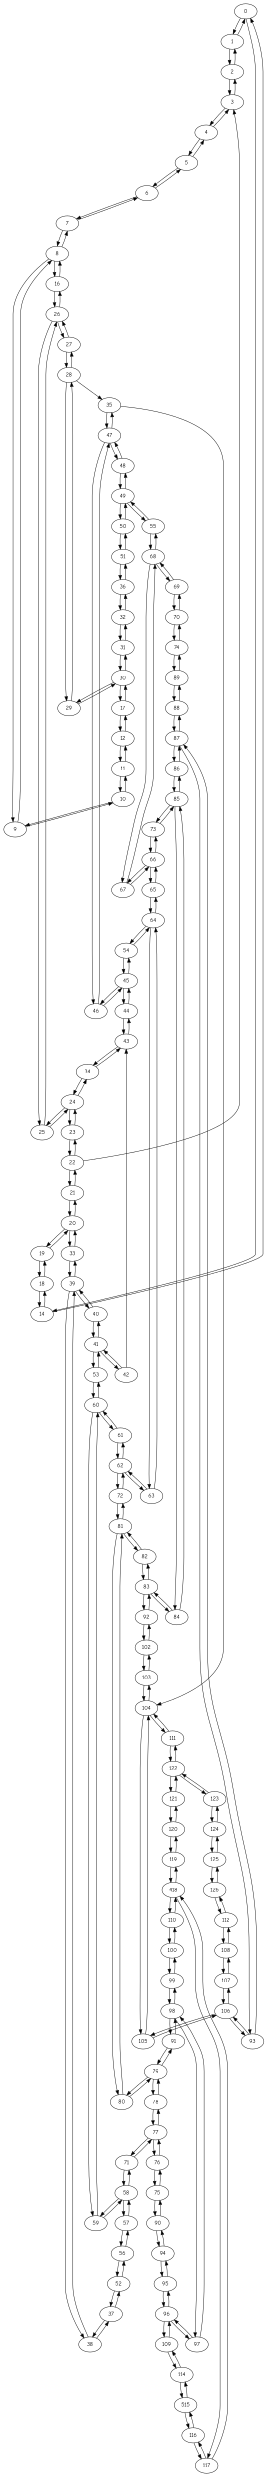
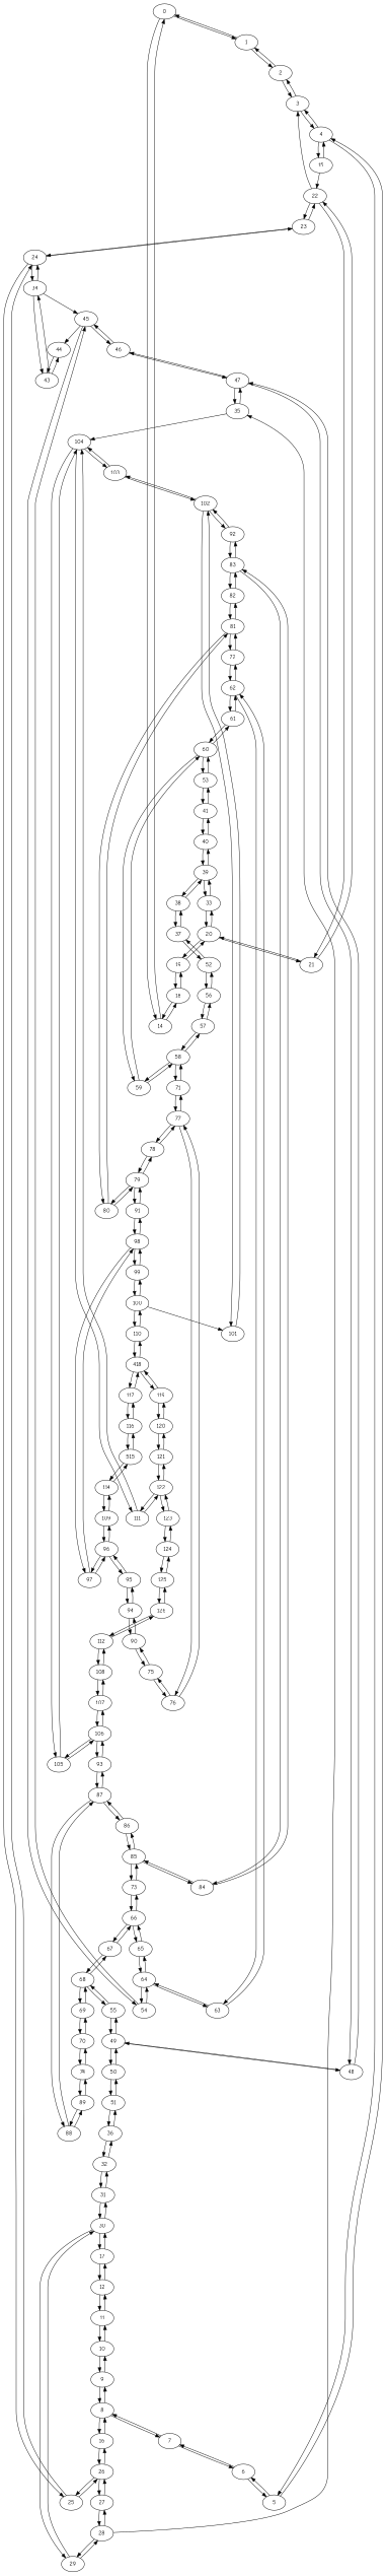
  strict digraph {
    fontname="Comic Neue"
    node [fontname="Comic Neue"]
    edge ["CNOT error"=0.02502 fontname="Comic Neue"]
    0
    1
    14
    2
    18
    3
    19
    4
    20
    5
+   15
    6
    22
    7
    21
    23
    8
    24
    9
    16
    10
    26
    11
    25
    27
    12
    28
    17
    30
    29
    31
    32
    33
    34
    35
    36
    39
    38
    40
    37
    41
    43
    44
-   42
    45
    47
    104
    46
    48
    49
    51
    50
    52
    53
    54
    55
    56
    57
    58
    60
    59
    61
    62
    64
    63
    65
    66
    68
    67
    69
    70
    71
    72
    73
    74
    77
    76
    78
    75
    79
    81
    80
    82
    83
    85
    84
    86
    87
    89
    88
    90
    91
    92
    93
    94
    95
    96
    98
    97
    99
    100
    102
+   101
    103
    106
    105
    107
    108
    109
    110
    111
    112
    114
    n114 [label=515]
    116
    n116 [label=418]
    117
    119
    120
    122
    121
    123
    124
    126
    125
    0 -> 1 ["CNOT error"=0.00372]
    0 -> 14 ["CNOT error"=0.261]
    1 -> 0 ["CNOT error"=0.00372]
    1 -> 2 ["CNOT error"=0.00571]
    14 -> 0 ["CNOT error"=0.261]
    14 -> 18 ["CNOT error"=0.05496]
    2 -> 1 ["CNOT error"=0.00571]
    2 -> 3 ["CNOT error"=0.00821]
    18 -> 14 ["CNOT error"=0.05496]
    18 -> 19 ["CNOT error"=0.02532]
    3 -> 2 ["CNOT error"=0.00821]
    3 -> 4 ["CNOT error"=0.00913]
    19 -> 18 ["CNOT error"=0.02532]
    19 -> 20 ["CNOT error"=0.00713]
    4 -> 3 ["CNOT error"=0.00913]
    4 -> 5 ["CNOT error"=0.00757]
+   4 -> 15 ["CNOT error"=0.00811]
    20 -> 19 ["CNOT error"=0.00713]
    20 -> 21 ["CNOT error"=0.01467]
    20 -> 33 ["CNOT error"=0.00964]
    5 -> 4 ["CNOT error"=0.00757]
    5 -> 6 ["CNOT error"=0.00429]
+   15 -> 4 ["CNOT error"=0.00811]
+   15 -> 22 ["CNOT error"=0.01245]
    6 -> 5 ["CNOT error"=0.00429]
    6 -> 7 ["CNOT error"=0.01248]
    22 -> 3 ["CNOT error"=0.01245]
    22 -> 21 ["CNOT error"=0.00668]
    22 -> 23 ["CNOT error"=0.02635]
    7 -> 6 ["CNOT error"=0.01248]
    7 -> 8 ["CNOT error"=0.01465]
    21 -> 20 ["CNOT error"=0.01467]
    21 -> 22 ["CNOT error"=0.00668]
    23 -> 22 ["CNOT error"=0.02635]
    23 -> 24
    8 -> 7 ["CNOT error"=0.01465]
    8 -> 9 ["CNOT error"=0.02694]
    8 -> 16 ["CNOT error"=0.00838]
    24 -> 23
    24 -> 25 ["CNOT error"=0.00769]
    24 -> 34 ["CNOT error"=0.00905]
    9 -> 8 ["CNOT error"=0.02694]
    9 -> 10 ["CNOT error"=0.00917]
    16 -> 8 ["CNOT error"=0.00838]
    16 -> 26 ["CNOT error"=0.00673]
    10 -> 9 ["CNOT error"=0.00917]
    10 -> 11 ["CNOT error"=0.01231]
    26 -> 16 ["CNOT error"=0.00673]
    26 -> 25 ["CNOT error"=0.00893]
    26 -> 27 ["CNOT error"=0.00944]
    11 -> 10 ["CNOT error"=0.01231]
    11 -> 12 ["CNOT error"=0.01267]
    25 -> 24 ["CNOT error"=0.00769]
    25 -> 26 ["CNOT error"=0.00893]
    27 -> 26 ["CNOT error"=0.00944]
    27 -> 28 ["CNOT error"=0.01285]
    12 -> 11 ["CNOT error"=0.01267]
    12 -> 17 ["CNOT error"=0.01195]
    28 -> 27 ["CNOT error"=0.01285]
    28 -> 29 ["CNOT error"=0.0146]
    28 -> 35 ["CNOT error"=0.01344]
    17 -> 12 ["CNOT error"=0.01195]
    17 -> 30 ["CNOT error"=0.01615]
    30 -> 17 ["CNOT error"=0.01615]
    30 -> 29 ["CNOT error"=0.01327]
    30 -> 31 ["CNOT error"=0.01276]
    29 -> 28 ["CNOT error"=0.0146]
    29 -> 30 ["CNOT error"=0.01327]
    31 -> 30 ["CNOT error"=0.01276]
    31 -> 32 ["CNOT error"=0.00742]
    32 -> 31 ["CNOT error"=0.00742]
    32 -> 36 ["CNOT error"=0.00511]
    33 -> 20 ["CNOT error"=0.00964]
    33 -> 39 ["CNOT error"=0.00968]
    34 -> 24 ["CNOT error"=0.00905]
    34 -> 43 ["CNOT error"=0.00847]
    35 -> 47 ["CNOT error"=0.01423]
    35 -> 104 ["CNOT error"=0.01344]
    36 -> 32 ["CNOT error"=0.00511]
    36 -> 51 ["CNOT error"=0.00557]
    39 -> 33 ["CNOT error"=0.00968]
    39 -> 38 ["CNOT error"=0.01304]
    39 -> 40 ["CNOT error"=0.01353]
    38 -> 39 ["CNOT error"=0.01304]
    38 -> 37 ["CNOT error"=0.01216]
    40 -> 39 ["CNOT error"=0.01353]
    40 -> 41 ["CNOT error"=0.01227]
    37 -> 38 ["CNOT error"=0.01216]
    37 -> 52 ["CNOT error"=0.01073]
    41 -> 40 ["CNOT error"=0.01227]
-   41 -> 42 ["CNOT error"=0.0073]
    41 -> 53 ["CNOT error"=0.00359]
    43 -> 34 ["CNOT error"=0.00847]
    43 -> 44 ["CNOT error"=0.00695]
    44 -> 43 ["CNOT error"=0.00695]
-   44 -> 45 ["CNOT error"=0.00857]
-   42 -> 41 ["CNOT error"=0.0073]
-   42 -> 43 ["CNOT error"=0.00738]
+   34 -> 45 ["CNOT error"=0.00857]
    45 -> 44 ["CNOT error"=0.00857]
    45 -> 46 ["CNOT error"=0.00911]
    45 -> 54 ["CNOT error"=0.00984]
    47 -> 35 ["CNOT error"=0.01423]
    47 -> 46 ["CNOT error"=0.01003]
    47 -> 48 ["CNOT error"=0.0169]
    104 -> 103 ["CNOT error"=0.01361]
    104 -> 105 ["CNOT error"=0.0275]
    104 -> 111 ["CNOT error"=0.01342]
    46 -> 45 ["CNOT error"=0.00911]
    46 -> 47 ["CNOT error"=0.01003]
    48 -> 47 ["CNOT error"=0.0169]
    48 -> 49 ["CNOT error"=0.00506]
    49 -> 48 ["CNOT error"=0.00506]
    49 -> 50 ["CNOT error"=0.01485]
    49 -> 55 ["CNOT error"=0.00895]
    51 -> 36 ["CNOT error"=0.00557]
    51 -> 50 ["CNOT error"=0.01502]
    50 -> 49 ["CNOT error"=0.01485]
    50 -> 51 ["CNOT error"=0.01502]
    52 -> 37 ["CNOT error"=0.01073]
    52 -> 56 ["CNOT error"=0.00887]
    53 -> 41 ["CNOT error"=0.00359]
    53 -> 60 ["CNOT error"=0.00633]
    54 -> 45 ["CNOT error"=0.00984]
    54 -> 64 ["CNOT error"=0.01339]
    55 -> 49 ["CNOT error"=0.00895]
    55 -> 68
    56 -> 52 ["CNOT error"=0.00887]
    56 -> 57 ["CNOT error"=0.01755]
    57 -> 56 ["CNOT error"=0.01755]
    57 -> 58 ["CNOT error"=0.01322]
    58 -> 57 ["CNOT error"=0.01322]
    58 -> 59 ["CNOT error"=0.01403]
    58 -> 71 ["CNOT error"=0.01913]
    60 -> 53 ["CNOT error"=0.00633]
    60 -> 59 ["CNOT error"=0.01205]
    60 -> 61 ["CNOT error"=0.0125]
    59 -> 58 ["CNOT error"=0.01403]
    59 -> 60 ["CNOT error"=0.01205]
    61 -> 60 ["CNOT error"=0.0125]
    61 -> 62 ["CNOT error"=0.00803]
    62 -> 61 ["CNOT error"=0.00803]
    62 -> 63 ["CNOT error"=0.02176]
    62 -> 72 ["CNOT error"=0.00804]
    64 -> 54 ["CNOT error"=0.01339]
    64 -> 63 ["CNOT error"=0.01228]
    64 -> 65 ["CNOT error"=0.01788]
    63 -> 62 ["CNOT error"=0.02176]
    63 -> 64 ["CNOT error"=0.01228]
    65 -> 64 ["CNOT error"=0.01788]
    65 -> 66 ["CNOT error"=0.0159]
    66 -> 65 ["CNOT error"=0.0159]
    66 -> 67 ["CNOT error"=0.08935]
    66 -> 73 ["CNOT error"=0.01994]
    68 -> 55
    68 -> 67 ["CNOT error"=0.0212]
    68 -> 69 ["CNOT error"=0.02144]
    67 -> 66 ["CNOT error"=0.08935]
    67 -> 68 ["CNOT error"=0.0212]
    69 -> 68 ["CNOT error"=0.02144]
    69 -> 70 ["CNOT error"=0.00756]
    70 -> 69 ["CNOT error"=0.00756]
    70 -> 74 ["CNOT error"=0.00598]
    71 -> 58 ["CNOT error"=0.01913]
    71 -> 77 ["CNOT error"=0.01335]
    72 -> 62 ["CNOT error"=0.00804]
    72 -> 81 ["CNOT error"=0.00753]
    73 -> 66 ["CNOT error"=0.01994]
    73 -> 85 ["CNOT error"=0.01319]
    74 -> 70 ["CNOT error"=0.00598]
    74 -> 89 ["CNOT error"=0.00854]
    77 -> 71 ["CNOT error"=0.01335]
    77 -> 76 ["CNOT error"=0.00764]
    77 -> 78 ["CNOT error"=0.01066]
    76 -> 77 ["CNOT error"=0.00764]
    76 -> 75 ["CNOT error"=0.01036]
    78 -> 77 ["CNOT error"=0.01066]
    78 -> 79 ["CNOT error"=0.00994]
    75 -> 76 ["CNOT error"=0.01036]
    75 -> 90 ["CNOT error"=0.00839]
    79 -> 78 ["CNOT error"=0.00994]
    79 -> 80 ["CNOT error"=0.01478]
    79 -> 91 ["CNOT error"=0.01062]
    81 -> 72 ["CNOT error"=0.00753]
    81 -> 80 ["CNOT error"=0.01134]
    81 -> 82 ["CNOT error"=0.00846]
    80 -> 79 ["CNOT error"=0.01478]
    80 -> 81 ["CNOT error"=0.01134]
    82 -> 81 ["CNOT error"=0.00846]
    82 -> 83 ["CNOT error"=0.00873]
    83 -> 82 ["CNOT error"=0.00873]
    83 -> 84 ["CNOT error"=0.00945]
    83 -> 92 ["CNOT error"=0.00835]
    85 -> 73 ["CNOT error"=0.01319]
    85 -> 84 ["CNOT error"=0.00815]
    85 -> 86 ["CNOT error"=0.03984]
    84 -> 83 ["CNOT error"=0.00945]
    84 -> 85 ["CNOT error"=0.00815]
    86 -> 85 ["CNOT error"=0.03984]
    86 -> 87 ["CNOT error"=0.09963]
    87 -> 86 ["CNOT error"=0.09963]
    87 -> 88 ["CNOT error"=0.01187]
    87 -> 93 ["CNOT error"=0.01338]
    89 -> 74 ["CNOT error"=0.00854]
    89 -> 88 ["CNOT error"=0.01947]
    88 -> 87 ["CNOT error"=0.01187]
    88 -> 89 ["CNOT error"=0.01947]
    90 -> 75 ["CNOT error"=0.00839]
    90 -> 94 ["CNOT error"=0.00867]
    91 -> 79 ["CNOT error"=0.01062]
    91 -> 98 ["CNOT error"=0.01206]
    92 -> 83 ["CNOT error"=0.00835]
    92 -> 102 ["CNOT error"=0.01004]
    93 -> 87 ["CNOT error"=0.01338]
    93 -> 106 ["CNOT error"=0.00667]
    94 -> 90 ["CNOT error"=0.00867]
    94 -> 95 ["CNOT error"=0.02525]
    95 -> 94 ["CNOT error"=0.02525]
    95 -> 96 ["CNOT error"=0.00856]
    96 -> 95 ["CNOT error"=0.00856]
    96 -> 97 ["CNOT error"=0.01376]
    96 -> 109 ["CNOT error"=0.01069]
    98 -> 91 ["CNOT error"=0.01206]
    98 -> 97 ["CNOT error"=0.00974]
    98 -> 99 ["CNOT error"=0.01608]
    97 -> 96 ["CNOT error"=0.01376]
    97 -> 98 ["CNOT error"=0.00974]
    99 -> 98 ["CNOT error"=0.01608]
    99 -> 100 ["CNOT error"=0.01199]
    100 -> 99 ["CNOT error"=0.01199]
+   100 -> 101 ["CNOT error"=0.00656]
    100 -> 110 ["CNOT error"=0.00958]
    102 -> 92 ["CNOT error"=0.01004]
+   102 -> 101 ["CNOT error"=0.00982]
    102 -> 103 ["CNOT error"=0.01256]
+   101 -> 102 ["CNOT error"=0.00982]
    103 -> 104 ["CNOT error"=0.01361]
    103 -> 102 ["CNOT error"=0.01256]
    106 -> 93 ["CNOT error"=0.00667]
    106 -> 105 ["CNOT error"=0.00877]
    106 -> 107 ["CNOT error"=0.0119]
    105 -> 104 ["CNOT error"=0.0275]
    105 -> 106 ["CNOT error"=0.00877]
    107 -> 106 ["CNOT error"=0.0119]
    107 -> 108 ["CNOT error"=0.00795]
    108 -> 107 ["CNOT error"=0.00795]
    108 -> 112 ["CNOT error"=0.00771]
    109 -> 96 ["CNOT error"=0.01069]
    109 -> 114 ["CNOT error"=0.00995]
    110 -> 100 ["CNOT error"=0.00958]
    110 -> n116 ["CNOT error"=0.01016]
    111 -> 104 ["CNOT error"=0.01342]
    111 -> 122 ["CNOT error"=0.02288]
    112 -> 108 ["CNOT error"=0.00771]
    112 -> 126 ["CNOT error"=0.01081]
    114 -> 109 ["CNOT error"=0.00995]
    114 -> n114 ["CNOT error"=0.00616]
    n114 -> 114 ["CNOT error"=0.00616]
    n114 -> 116 ["CNOT error"=0.00754]
    116 -> n114 ["CNOT error"=0.00754]
    116 -> 117 ["CNOT error"=0.00696]
    n116 -> 110 ["CNOT error"=0.01016]
    n116 -> 117 ["CNOT error"=0.00523]
    n116 -> 119 ["CNOT error"=0.00626]
    117 -> 116 ["CNOT error"=0.00696]
    117 -> n116 ["CNOT error"=0.00523]
    119 -> n116 ["CNOT error"=0.00626]
    119 -> 120 ["CNOT error"=0.00545]
    120 -> 119 ["CNOT error"=0.00545]
    120 -> 121 ["CNOT error"=0.00772]
    122 -> 111 ["CNOT error"=0.02288]
    122 -> 121 ["CNOT error"=0.01227]
    122 -> 123 ["CNOT error"=0.00751]
    121 -> 120 ["CNOT error"=0.00772]
    121 -> 122 ["CNOT error"=0.01227]
    123 -> 122 ["CNOT error"=0.00751]
    123 -> 124 ["CNOT error"=0.01196]
    124 -> 123 ["CNOT error"=0.01196]
    124 -> 125 ["CNOT error"=0.01222]
    126 -> 112 ["CNOT error"=0.01081]
    126 -> 125 ["CNOT error"=0.00906]
    125 -> 124 ["CNOT error"=0.01222]
    125 -> 126 ["CNOT error"=0.00906]
  }
